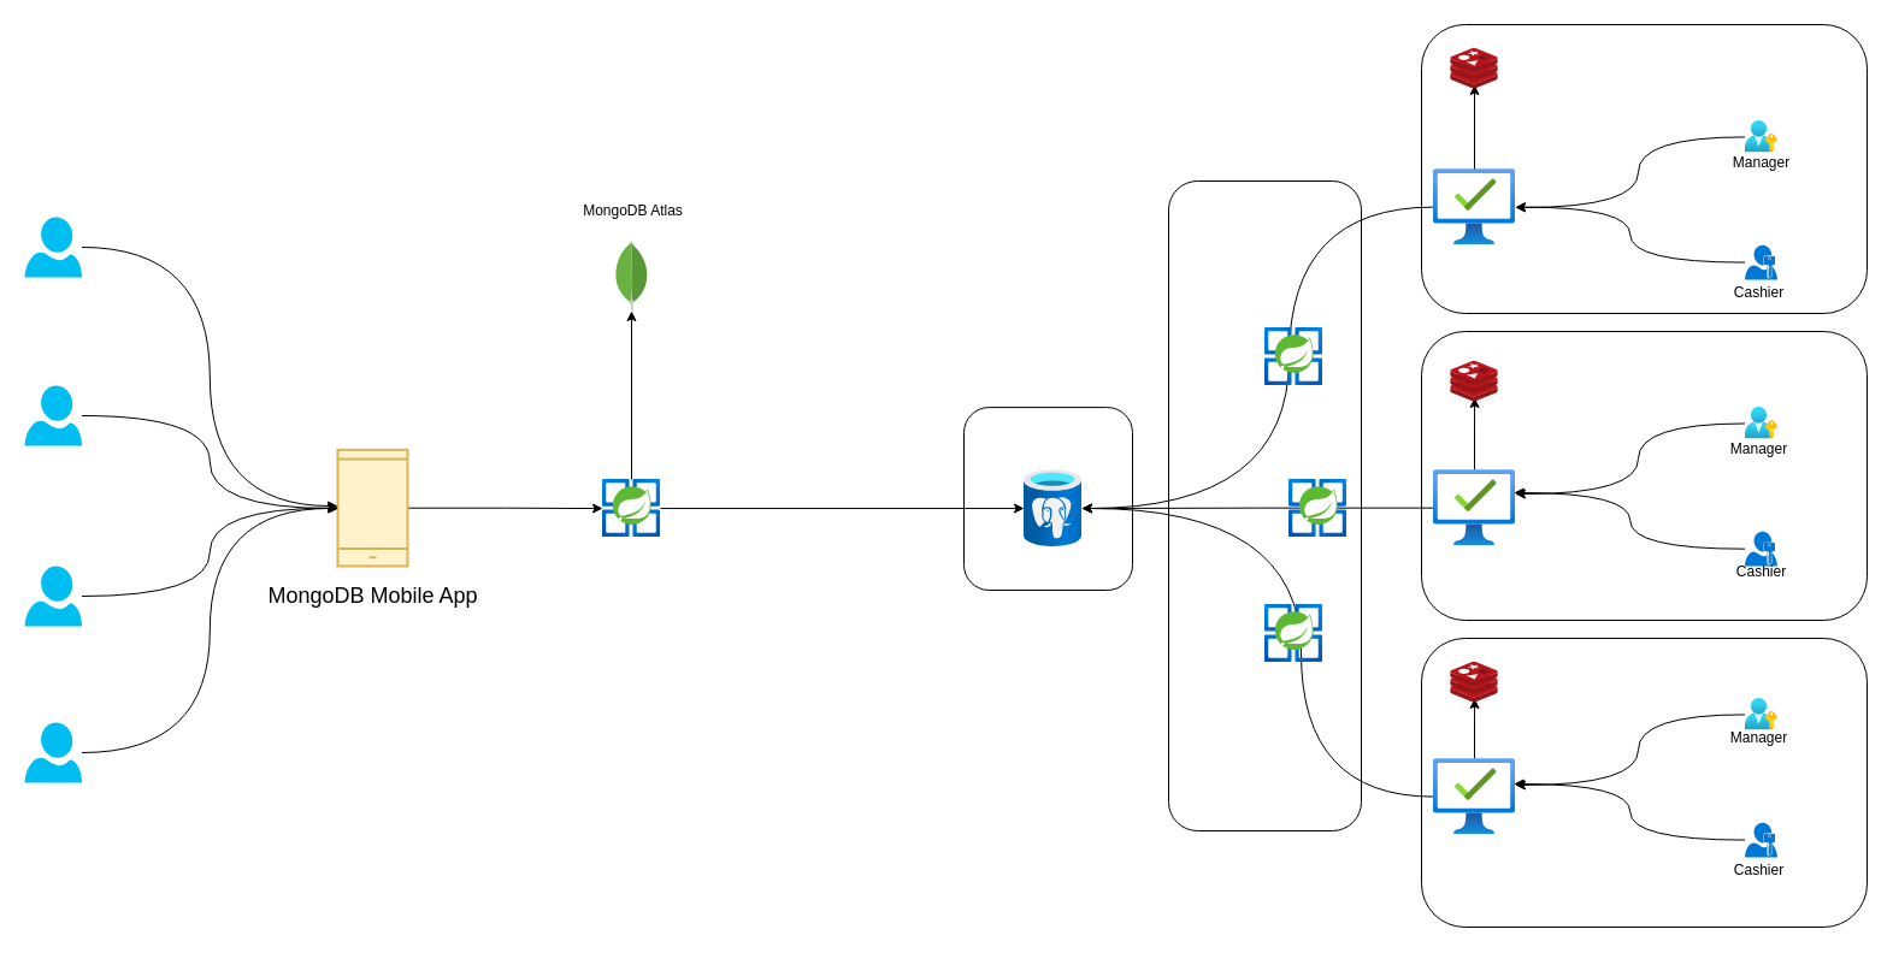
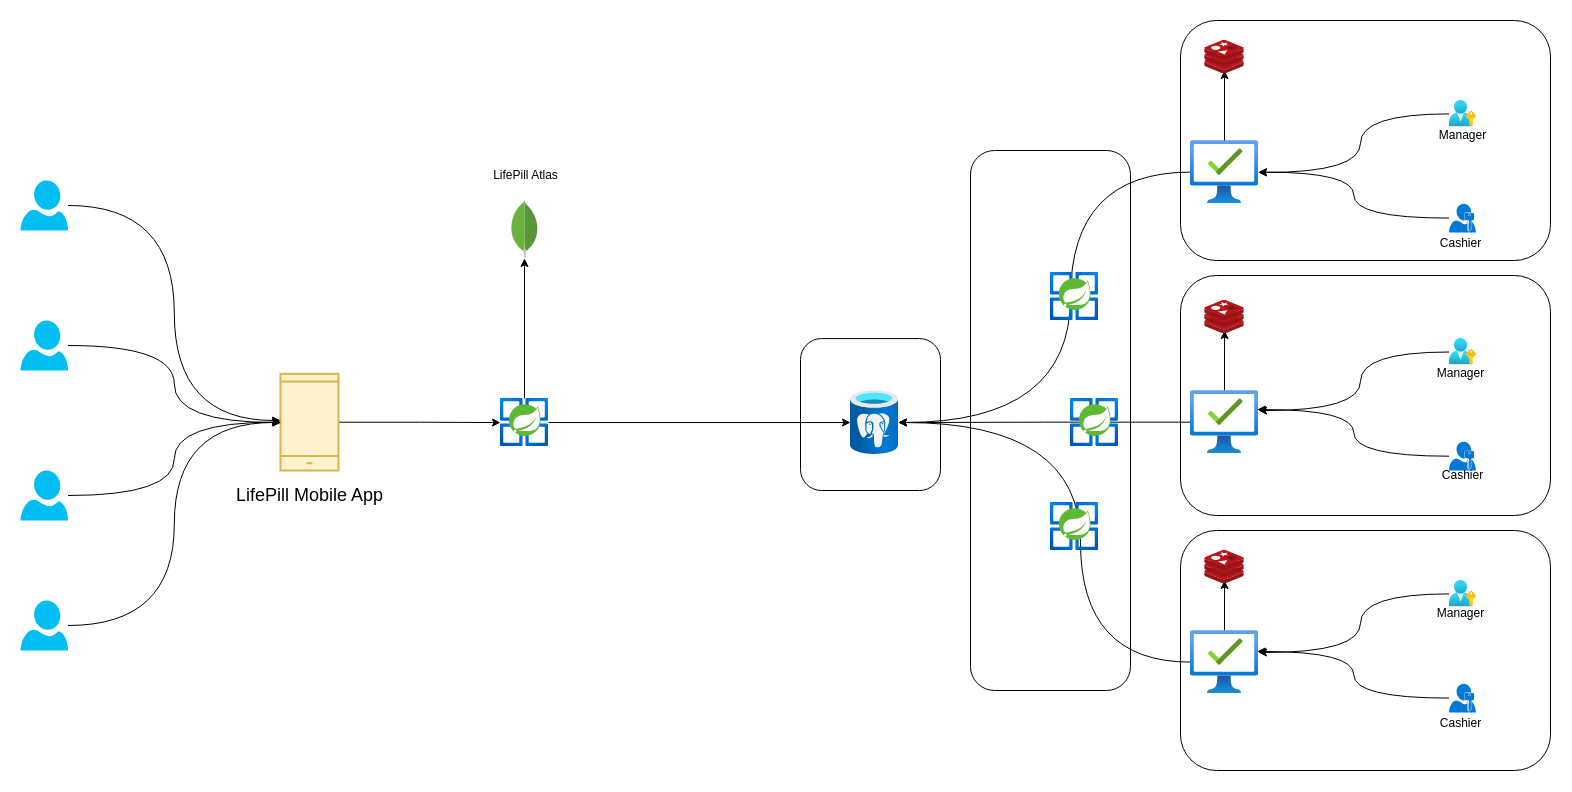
  <mxCell id="0" />
  <mxCell id="1" parent="0" />
  <mxCell id="2" value="" style="rounded=1;whiteSpace=wrap;html=1;" vertex="1" parent="1"><mxGeometry x="1180" y="20" width="370" height="240" as="geometry" /></mxCell>
  <mxCell id="3" value="" style="rounded=1;whiteSpace=wrap;html=1;" vertex="1" parent="1"><mxGeometry x="800" y="338.08" width="140" height="151.92" as="geometry" /></mxCell>
  <mxCell id="4" value="" style="rounded=1;whiteSpace=wrap;html=1;" vertex="1" parent="1"><mxGeometry x="970" y="150" width="160" height="540" as="geometry" /></mxCell>
  <mxCell id="5" value="" style="rounded=1;whiteSpace=wrap;html=1;" vertex="1" parent="1"><mxGeometry x="1180" y="530" width="370" height="240" as="geometry" /></mxCell>
  <mxCell id="6" value="" style="rounded=1;whiteSpace=wrap;html=1;" vertex="1" parent="1"><mxGeometry x="1180" y="275" width="370" height="240" as="geometry" /></mxCell>
  <mxCell id="7" value="" style="verticalLabelPosition=bottom;html=1;verticalAlign=top;align=center;strokeColor=none;fillColor=#00BEF2;shape=mxgraph.azure.user;" vertex="1" parent="1"><mxGeometry x="20" y="180" width="47.5" height="50" as="geometry" /></mxCell>
  <mxCell id="8" value="" style="verticalLabelPosition=bottom;html=1;verticalAlign=top;align=center;strokeColor=none;fillColor=#00BEF2;shape=mxgraph.azure.user;" vertex="1" parent="1"><mxGeometry x="20" y="320" width="47.5" height="50" as="geometry" /></mxCell>
  <mxCell id="9" style="edgeStyle=orthogonalEdgeStyle;rounded=0;orthogonalLoop=1;jettySize=auto;html=1;curved=1;" edge="1" parent="1" source="10" target="13"><mxGeometry relative="1" as="geometry" /></mxCell>
  <mxCell id="10" value="" style="verticalLabelPosition=bottom;html=1;verticalAlign=top;align=center;strokeColor=none;fillColor=#00BEF2;shape=mxgraph.azure.user;" vertex="1" parent="1"><mxGeometry x="20" y="470" width="47.5" height="50" as="geometry" /></mxCell>
  <mxCell id="11" value="" style="verticalLabelPosition=bottom;html=1;verticalAlign=top;align=center;strokeColor=none;fillColor=#00BEF2;shape=mxgraph.azure.user;" vertex="1" parent="1"><mxGeometry x="20" y="600" width="47.5" height="50" as="geometry" /></mxCell>
  <mxCell id="12" style="edgeStyle=orthogonalEdgeStyle;rounded=0;orthogonalLoop=1;jettySize=auto;html=1;" edge="1" parent="1" source="13" target="54"><mxGeometry relative="1" as="geometry" /></mxCell>
  <mxCell id="13" value="" style="html=1;verticalLabelPosition=bottom;align=center;labelBackgroundColor=#ffffff;verticalAlign=top;strokeWidth=2;strokeColor=#d6b656;shadow=0;dashed=0;shape=mxgraph.ios7.icons.smartphone;fillColor=#fff2cc;" vertex="1" parent="1"><mxGeometry x="280" y="373.33" width="58" height="96.67" as="geometry" /></mxCell>
- <mxCell id="14" value="&lt;font style=&quot;font-size: 18px;&quot;&gt;MongoDB Mobile App&lt;/font&gt;" style="text;html=1;align=center;verticalAlign=middle;resizable=0;points=[];autosize=1;strokeColor=none;fillColor=none;" vertex="1" parent="1"><mxGeometry x="224" y="475" width="170" height="40" as="geometry" /></mxCell>
+ <mxCell id="14" value="&lt;font style=&quot;font-size: 18px;&quot;&gt;LifePill Mobile App&lt;/font&gt;" style="text;html=1;align=center;verticalAlign=middle;resizable=0;points=[];autosize=1;strokeColor=none;fillColor=none;" vertex="1" parent="1"><mxGeometry x="224" y="475" width="170" height="40" as="geometry" /></mxCell>
  <mxCell id="15" style="edgeStyle=orthogonalEdgeStyle;rounded=0;orthogonalLoop=1;jettySize=auto;html=1;entryX=-0.004;entryY=0.503;entryDx=0;entryDy=0;entryPerimeter=0;curved=1;" edge="1" parent="1" source="11" target="13"><mxGeometry relative="1" as="geometry" /></mxCell>
  <mxCell id="16" style="edgeStyle=orthogonalEdgeStyle;rounded=0;orthogonalLoop=1;jettySize=auto;html=1;entryX=0.013;entryY=0.503;entryDx=0;entryDy=0;entryPerimeter=0;curved=1;" edge="1" parent="1" source="8" target="13"><mxGeometry relative="1" as="geometry" /></mxCell>
  <mxCell id="17" style="edgeStyle=orthogonalEdgeStyle;rounded=0;orthogonalLoop=1;jettySize=auto;html=1;entryX=0;entryY=0.483;entryDx=0;entryDy=0;entryPerimeter=0;curved=1;" edge="1" parent="1" source="7" target="13"><mxGeometry relative="1" as="geometry" /></mxCell>
  <mxCell id="18" style="edgeStyle=orthogonalEdgeStyle;rounded=0;orthogonalLoop=1;jettySize=auto;html=1;curved=1;" edge="1" parent="1" source="19" target="26"><mxGeometry relative="1" as="geometry"><Array as="points"><mxPoint x="1070" y="172" /><mxPoint x="1070" y="422" /></Array></mxGeometry></mxCell>
  <mxCell id="19" value="" style="image;aspect=fixed;html=1;points=[];align=center;fontSize=12;image=img/lib/azure2/management_governance/Managed_Desktop.svg;" vertex="1" parent="1"><mxGeometry x="1190" y="140" width="68" height="63.2" as="geometry" /></mxCell>
  <mxCell id="20" style="edgeStyle=elbowEdgeStyle;rounded=0;orthogonalLoop=1;jettySize=auto;html=1;" edge="1" parent="1" source="22" target="26"><mxGeometry relative="1" as="geometry" /></mxCell>
  <mxCell id="21" style="edgeStyle=orthogonalEdgeStyle;rounded=0;orthogonalLoop=1;jettySize=auto;html=1;" edge="1" parent="1" source="22"><mxGeometry relative="1" as="geometry"><mxPoint x="1224.1" y="330" as="targetPoint" /></mxGeometry></mxCell>
  <mxCell id="22" value="" style="image;aspect=fixed;html=1;points=[];align=center;fontSize=12;image=img/lib/azure2/management_governance/Managed_Desktop.svg;" vertex="1" parent="1"><mxGeometry x="1190" y="390.06" width="68" height="63.2" as="geometry" /></mxCell>
  <mxCell id="23" style="edgeStyle=orthogonalEdgeStyle;rounded=0;orthogonalLoop=1;jettySize=auto;html=1;curved=1;" edge="1" parent="1" source="25" target="26"><mxGeometry relative="1" as="geometry"><Array as="points"><mxPoint x="1080" y="662" /><mxPoint x="1080" y="422" /></Array></mxGeometry></mxCell>
  <mxCell id="24" style="edgeStyle=orthogonalEdgeStyle;rounded=0;orthogonalLoop=1;jettySize=auto;html=1;" edge="1" parent="1" source="25"><mxGeometry relative="1" as="geometry"><mxPoint x="1224.1" y="580" as="targetPoint" /></mxGeometry></mxCell>
  <mxCell id="25" value="" style="image;aspect=fixed;html=1;points=[];align=center;fontSize=12;image=img/lib/azure2/management_governance/Managed_Desktop.svg;" vertex="1" parent="1"><mxGeometry x="1190" y="630" width="68" height="63.2" as="geometry" /></mxCell>
  <mxCell id="26" value="" style="image;aspect=fixed;html=1;points=[];align=center;fontSize=12;image=img/lib/azure2/databases/Azure_Database_PostgreSQL_Server.svg;" vertex="1" parent="1"><mxGeometry x="850" y="390.06" width="48" height="64" as="geometry" /></mxCell>
  <mxCell id="27" style="edgeStyle=orthogonalEdgeStyle;rounded=0;orthogonalLoop=1;jettySize=auto;html=1;entryX=0.5;entryY=1;entryDx=0;entryDy=0;entryPerimeter=0;" edge="1" parent="1" source="19"><mxGeometry relative="1" as="geometry"><mxPoint x="1223.995" y="70" as="targetPoint" /></mxGeometry></mxCell>
  <mxCell id="28" value="" style="image;sketch=0;aspect=fixed;html=1;points=[];align=center;fontSize=12;image=img/lib/mscae/Cache_Redis_Product.svg;" vertex="1" parent="1"><mxGeometry x="1204.24" y="550" width="39.52" height="33.2" as="geometry" /></mxCell>
  <mxCell id="29" value="" style="image;sketch=0;aspect=fixed;html=1;points=[];align=center;fontSize=12;image=img/lib/mscae/Cache_Redis_Product.svg;" vertex="1" parent="1"><mxGeometry x="1204.24" y="300" width="39.52" height="33.2" as="geometry" /></mxCell>
  <mxCell id="30" value="" style="image;sketch=0;aspect=fixed;html=1;points=[];align=center;fontSize=12;image=img/lib/mscae/Cache_Redis_Product.svg;" vertex="1" parent="1"><mxGeometry x="1204.24" y="40" width="39.52" height="33.2" as="geometry" /></mxCell>
  <mxCell id="31" style="edgeStyle=orthogonalEdgeStyle;rounded=0;orthogonalLoop=1;jettySize=auto;html=1;curved=1;" edge="1" parent="1" source="32" target="19"><mxGeometry relative="1" as="geometry" /></mxCell>
  <mxCell id="32" value="" style="sketch=0;aspect=fixed;pointerEvents=1;shadow=0;dashed=0;html=1;strokeColor=none;labelPosition=center;verticalLabelPosition=bottom;verticalAlign=top;align=center;shape=mxgraph.mscae.enterprise.user_permissions;fillColor=#0078D7;" vertex="1" parent="1"><mxGeometry x="1448.5" y="203.2" width="27" height="28.72" as="geometry" /></mxCell>
  <mxCell id="33" style="edgeStyle=orthogonalEdgeStyle;rounded=0;orthogonalLoop=1;jettySize=auto;html=1;curved=1;" edge="1" parent="1" source="34" target="19"><mxGeometry relative="1" as="geometry"><Array as="points"><mxPoint x="1360" y="113" /><mxPoint x="1360" y="172" /></Array></mxGeometry></mxCell>
  <mxCell id="34" value="" style="image;aspect=fixed;html=1;points=[];align=center;fontSize=12;image=img/lib/azure2/azure_stack/User_Subscriptions.svg;" vertex="1" parent="1"><mxGeometry x="1448.5" y="100" width="27.5" height="26.69" as="geometry" /></mxCell>
  <mxCell id="35" value="" style="sketch=0;aspect=fixed;pointerEvents=1;shadow=0;dashed=0;html=1;strokeColor=none;labelPosition=center;verticalLabelPosition=bottom;verticalAlign=top;align=center;shape=mxgraph.mscae.enterprise.user_permissions;fillColor=#0078D7;" vertex="1" parent="1"><mxGeometry x="1448.5" y="441.28" width="27" height="28.72" as="geometry" /></mxCell>
  <mxCell id="36" style="edgeStyle=orthogonalEdgeStyle;rounded=0;orthogonalLoop=1;jettySize=auto;html=1;curved=1;" edge="1" parent="1" source="37"><mxGeometry relative="1" as="geometry"><mxPoint x="1258" y="410.08" as="targetPoint" /><Array as="points"><mxPoint x="1360" y="351.08" /><mxPoint x="1360" y="410.08" /></Array></mxGeometry></mxCell>
  <mxCell id="37" value="" style="image;aspect=fixed;html=1;points=[];align=center;fontSize=12;image=img/lib/azure2/azure_stack/User_Subscriptions.svg;" vertex="1" parent="1"><mxGeometry x="1448.5" y="338.08" width="27.5" height="26.69" as="geometry" /></mxCell>
  <mxCell id="38" style="edgeStyle=orthogonalEdgeStyle;rounded=0;orthogonalLoop=1;jettySize=auto;html=1;entryX=0.982;entryY=0.3;entryDx=0;entryDy=0;entryPerimeter=0;curved=1;" edge="1" parent="1" source="35" target="22"><mxGeometry relative="1" as="geometry" /></mxCell>
  <mxCell id="39" value="" style="sketch=0;aspect=fixed;pointerEvents=1;shadow=0;dashed=0;html=1;strokeColor=none;labelPosition=center;verticalLabelPosition=bottom;verticalAlign=top;align=center;shape=mxgraph.mscae.enterprise.user_permissions;fillColor=#0078D7;" vertex="1" parent="1"><mxGeometry x="1448.5" y="683.2" width="27" height="28.72" as="geometry" /></mxCell>
  <mxCell id="40" style="edgeStyle=orthogonalEdgeStyle;rounded=0;orthogonalLoop=1;jettySize=auto;html=1;curved=1;" edge="1" parent="1" source="41"><mxGeometry relative="1" as="geometry"><mxPoint x="1258" y="652" as="targetPoint" /><Array as="points"><mxPoint x="1360" y="593" /><mxPoint x="1360" y="652" /></Array></mxGeometry></mxCell>
  <mxCell id="41" value="" style="image;aspect=fixed;html=1;points=[];align=center;fontSize=12;image=img/lib/azure2/azure_stack/User_Subscriptions.svg;" vertex="1" parent="1"><mxGeometry x="1448.5" y="580" width="27.5" height="26.69" as="geometry" /></mxCell>
  <mxCell id="42" style="edgeStyle=orthogonalEdgeStyle;rounded=0;orthogonalLoop=1;jettySize=auto;html=1;entryX=0.982;entryY=0.332;entryDx=0;entryDy=0;entryPerimeter=0;curved=1;" edge="1" parent="1" source="39" target="25"><mxGeometry relative="1" as="geometry" /></mxCell>
  <mxCell id="43" value="Manager" style="text;html=1;align=center;verticalAlign=middle;resizable=0;points=[];autosize=1;strokeColor=none;fillColor=none;" vertex="1" parent="1"><mxGeometry x="1427.25" y="120" width="70" height="30" as="geometry" /></mxCell>
  <mxCell id="44" value="Cashier" style="text;html=1;align=center;verticalAlign=middle;resizable=0;points=[];autosize=1;strokeColor=none;fillColor=none;" vertex="1" parent="1"><mxGeometry x="1430" y="228" width="60" height="30" as="geometry" /></mxCell>
  <mxCell id="45" value="Manager" style="text;html=1;align=center;verticalAlign=middle;resizable=0;points=[];autosize=1;strokeColor=none;fillColor=none;" vertex="1" parent="1"><mxGeometry x="1425" y="358" width="70" height="30" as="geometry" /></mxCell>
  <mxCell id="46" value="Cashier" style="text;html=1;align=center;verticalAlign=middle;resizable=0;points=[];autosize=1;strokeColor=none;fillColor=none;" vertex="1" parent="1"><mxGeometry x="1432" y="460" width="60" height="30" as="geometry" /></mxCell>
  <mxCell id="47" value="Manager" style="text;html=1;align=center;verticalAlign=middle;resizable=0;points=[];autosize=1;strokeColor=none;fillColor=none;" vertex="1" parent="1"><mxGeometry x="1425" y="598" width="70" height="30" as="geometry" /></mxCell>
  <mxCell id="48" value="Cashier" style="text;html=1;align=center;verticalAlign=middle;resizable=0;points=[];autosize=1;strokeColor=none;fillColor=none;" vertex="1" parent="1"><mxGeometry x="1430" y="708" width="60" height="30" as="geometry" /></mxCell>
  <mxCell id="49" value="" style="image;aspect=fixed;html=1;points=[];align=center;fontSize=12;image=img/lib/azure2/compute/Azure_Spring_Cloud.svg;" vertex="1" parent="1"><mxGeometry x="1050" y="272" width="48" height="48" as="geometry" /></mxCell>
  <mxCell id="50" value="" style="image;aspect=fixed;html=1;points=[];align=center;fontSize=12;image=img/lib/azure2/compute/Azure_Spring_Cloud.svg;" vertex="1" parent="1"><mxGeometry x="1070" y="398.06" width="48" height="48" as="geometry" /></mxCell>
  <mxCell id="51" value="" style="image;aspect=fixed;html=1;points=[];align=center;fontSize=12;image=img/lib/azure2/compute/Azure_Spring_Cloud.svg;" vertex="1" parent="1"><mxGeometry x="1050" y="502" width="48" height="48" as="geometry" /></mxCell>
  <mxCell id="52" style="edgeStyle=orthogonalEdgeStyle;rounded=0;orthogonalLoop=1;jettySize=auto;html=1;" edge="1" parent="1" source="54" target="55"><mxGeometry relative="1" as="geometry" /></mxCell>
  <mxCell id="53" style="edgeStyle=orthogonalEdgeStyle;rounded=0;orthogonalLoop=1;jettySize=auto;html=1;" edge="1" parent="1" source="54" target="26"><mxGeometry relative="1" as="geometry" /></mxCell>
  <mxCell id="54" value="" style="image;aspect=fixed;html=1;points=[];align=center;fontSize=12;image=img/lib/azure2/compute/Azure_Spring_Cloud.svg;" vertex="1" parent="1"><mxGeometry x="500" y="398.06" width="48" height="48" as="geometry" /></mxCell>
  <mxCell id="55" value="" style="dashed=0;outlineConnect=0;html=1;align=center;labelPosition=center;verticalLabelPosition=bottom;verticalAlign=top;shape=mxgraph.weblogos.mongodb" vertex="1" parent="1"><mxGeometry x="510" y="199.42" width="28" height="58.58" as="geometry" /></mxCell>
- <mxCell id="56" value="MongoDB Atlas" style="text;html=1;align=center;verticalAlign=middle;resizable=0;points=[];autosize=1;strokeColor=none;fillColor=none;" vertex="1" parent="1"><mxGeometry x="470" y="160" width="110" height="30" as="geometry" /></mxCell>
+ <mxCell id="56" value="LifePill Atlas" style="text;html=1;align=center;verticalAlign=middle;resizable=0;points=[];autosize=1;strokeColor=none;fillColor=none;" vertex="1" parent="1"><mxGeometry x="470" y="160" width="110" height="30" as="geometry" /></mxCell>
